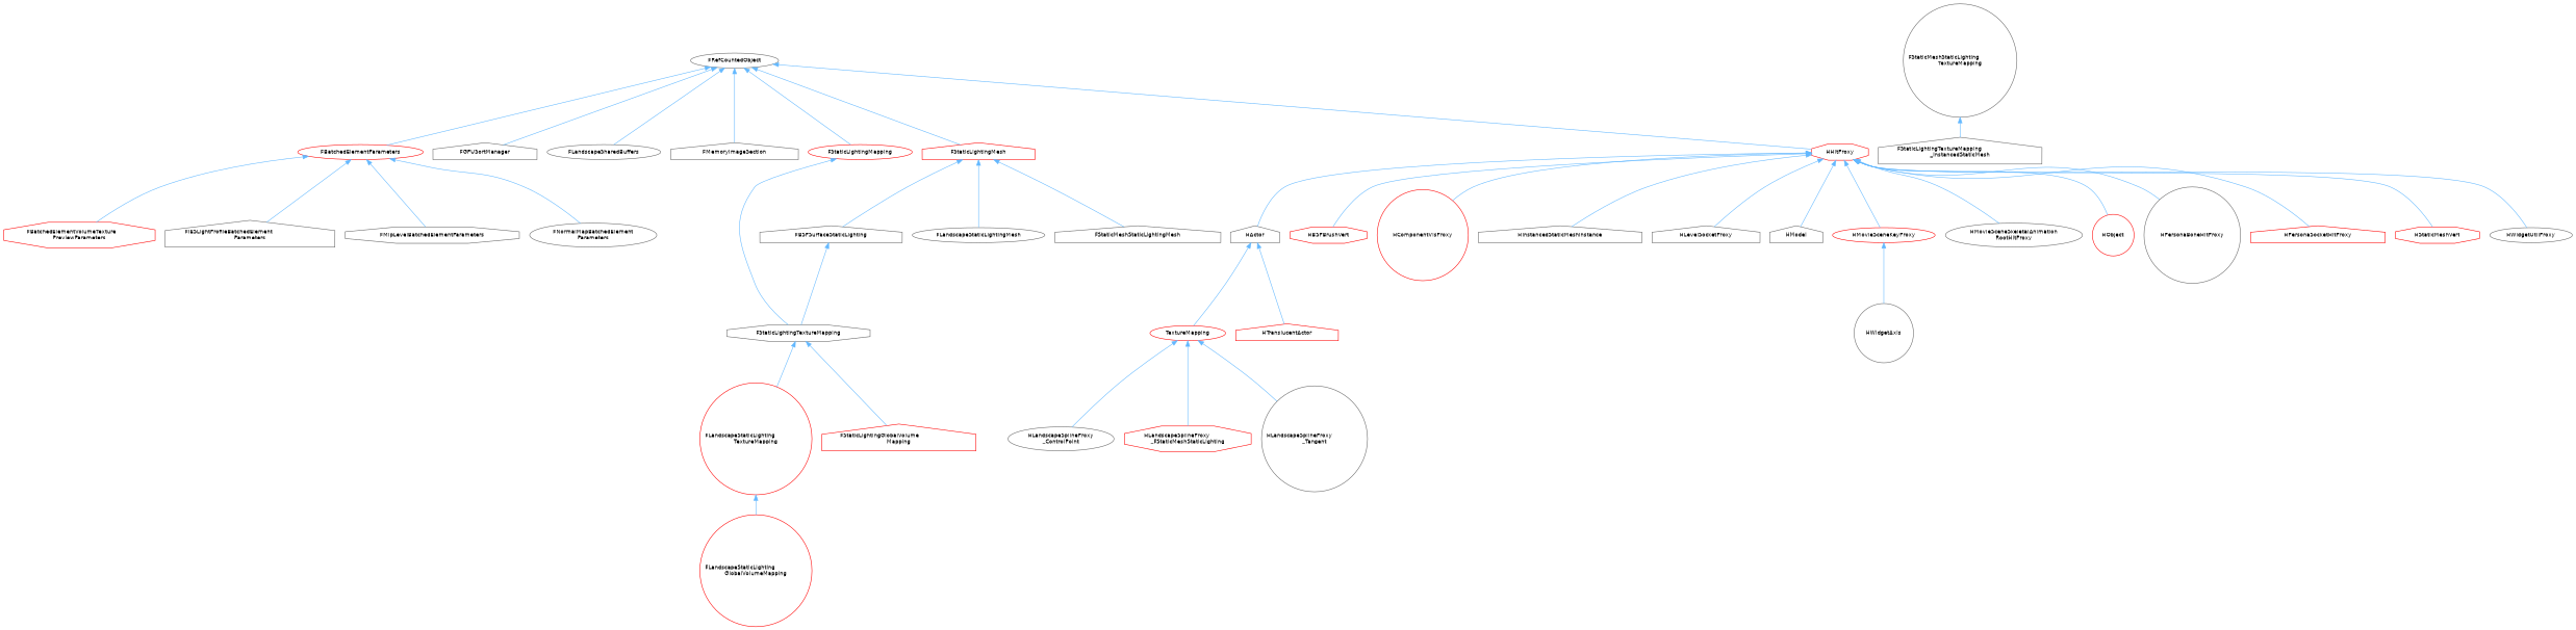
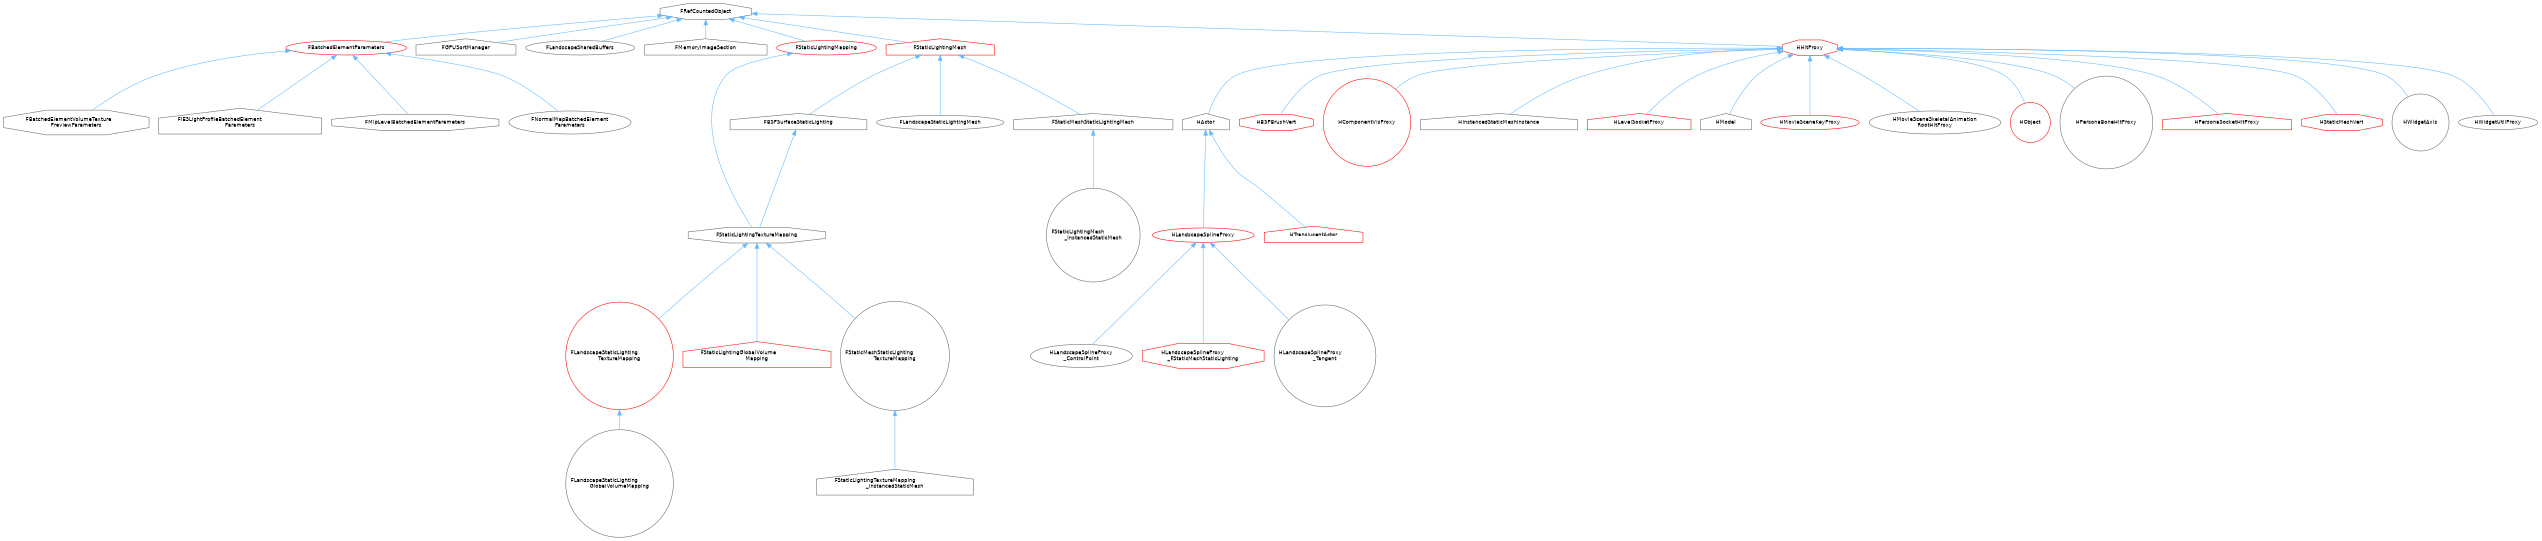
  digraph {
    fontname="DejaVu Sans"
    rankdir=TB
    node [color=gray40 fillcolor=white fontname="DejaVu Sans" fontsize=10 shape=house style=filled]
    edge [color=steelblue1 dir=back fontname="DejaVu Sans" fontsize=10 labelfontname=Helvetica labelfontsize=10 style=solid]
-   n1 [height=0.2 label=FRefCountedObject shape=ellipse width=0.4]
+   n1 [height=0.2 label=FRefCountedObject shape=octagon width=0.4]
    n2 [color=red height=0.2 label=FBatchedElementParameters shape=ellipse width=0.4]
    n3 [height=0.2 label=FGPUSortManager width=0.4]
    n4 [height=0.2 label=FLandscapeSharedBuffers shape=ellipse width=0.4]
    n5 [height=0.2 label=FMemoryImageSection width=0.4]
    n6 [color=red height=0.2 label=FStaticLightingMapping shape=ellipse width=0.4]
    n7 [color=red height=0.2 label=FStaticLightingMesh width=0.4]
    n8 [color=red height=0.2 label=HHitProxy shape=octagon width=0.4]
-   n9 [color=red height=0.2 label="FBatchedElementVolumeTexture\lPreviewParameters" shape=octagon width=0.4]
+   n9 [height=0.2 label="FBatchedElementVolumeTexture\lPreviewParameters" shape=octagon width=0.4]
    n10 [height=0.2 label="FIESLightProfileBatchedElement\lParameters" width=0.4]
    n11 [height=0.2 label=FMipLevelBatchedElementParameters shape=octagon width=0.4]
    n12 [height=0.2 label="FNormalMapBatchedElement\lParameters" shape=ellipse width=0.4]
    n13 [height=0.2 label=FStaticLightingTextureMapping shape=octagon width=0.4]
    n14 [height=0.2 label=FBSPSurfaceStaticLighting width=0.4]
    n15 [height=0.2 label=FLandscapeStaticLightingMesh shape=ellipse width=0.4]
    n16 [height=0.2 label=FStaticMeshStaticLightingMesh width=0.4]
    n17 [height=0.2 label=HActor width=0.4]
    n18 [color=red height=0.2 label=HBSPBrushVert shape=octagon width=0.4]
    n19 [color=red height=0.2 label=HComponentVisProxy shape=circle width=0.4]
    n20 [height=0.2 label=HInstancedStaticMeshInstance width=0.4]
-   n21 [height=0.2 label=HLevelSocketProxy width=0.4]
+   n21 [color=red height=0.2 label=HLevelSocketProxy width=0.4]
    n22 [height=0.2 label=HModel width=0.4]
    n23 [color=red height=0.2 label=HMovieSceneKeyProxy shape=ellipse width=0.4]
    n24 [height=0.2 label="HMovieSceneSkeletalAnimation\lRootHitProxy" shape=ellipse width=0.4]
    n25 [color=red height=0.2 label=HObject shape=circle width=0.4]
    n26 [height=0.2 label=HPersonaBoneHitProxy shape=circle width=0.4]
    n27 [color=red height=0.2 label=HPersonaSocketHitProxy width=0.4]
    n28 [color=red height=0.2 label=HStaticMeshVert shape=octagon width=0.4]
    n29 [height=0.2 label=HWidgetAxis shape=circle width=0.4]
    n30 [height=0.2 label=HWidgetUtilProxy shape=ellipse width=0.4]
    n31 [color=red height=0.2 label="FLandscapeStaticLighting\lTextureMapping" shape=circle width=0.4]
    n32 [color=red height=0.2 label="FStaticLightingGlobalVolume\lMapping" width=0.4]
    n33 [height=0.2 label="FStaticMeshStaticLighting\lTextureMapping" shape=circle width=0.4]
-   n34 [color=red height=0.2 label="FLandscapeStaticLighting\lGlobalVolumeMapping" shape=circle width=0.4]
+   n34 [height=0.2 label="FLandscapeStaticLighting\lGlobalVolumeMapping" shape=circle width=0.4]
    n35 [height=0.2 label="FStaticLightingTextureMapping\l_InstancedStaticMesh" width=0.4]
-   n37 [color=red height=0.2 label=TextureMapping shape=ellipse width=0.4]
+   n36 [height=0.2 label="FStaticLightingMesh\l_InstancedStaticMesh" shape=circle width=0.4]
+   n37 [color=red height=0.2 label=HLandscapeSplineProxy shape=ellipse width=0.4]
    n38 [color=red height=0.2 label=HTranslucentActor width=0.4]
    n39 [height=0.2 label="HLandscapeSplineProxy\l_ControlPoint" shape=ellipse width=0.4]
    n40 [color=red height=0.2 label="HLandscapeSplineProxy\l_FStaticMeshStaticLighting" shape=octagon width=0.4]
    n41 [height=0.2 label="HLandscapeSplineProxy\l_Tangent" shape=circle width=0.4]
    n1 -> n2
    n1 -> n3
    n1 -> n4
    n1 -> n5
    n1 -> n6
    n1 -> n7
    n1 -> n8
    n2 -> n9
    n2 -> n10
    n2 -> n11
    n2 -> n12
    n6 -> n13
    n7 -> n14
    n7 -> n15
    n7 -> n16
    n8 -> n17
    n8 -> n18
    n8 -> n19
    n8 -> n20
    n8 -> n21
    n8 -> n22
    n8 -> n23
    n8 -> n24
    n8 -> n25
    n8 -> n26
    n8 -> n27
    n8 -> n28
-   n23 -> n29
+   n8 -> n29
    n8 -> n30
    n13 -> n31
    n13 -> n32
+   n13 -> n33
    n14 -> n13
+   n16 -> n36
    n17 -> n37
    n17 -> n38
    n31 -> n34
    n33 -> n35
    n37 -> n39
    n37 -> n40
    n37 -> n41
  }
